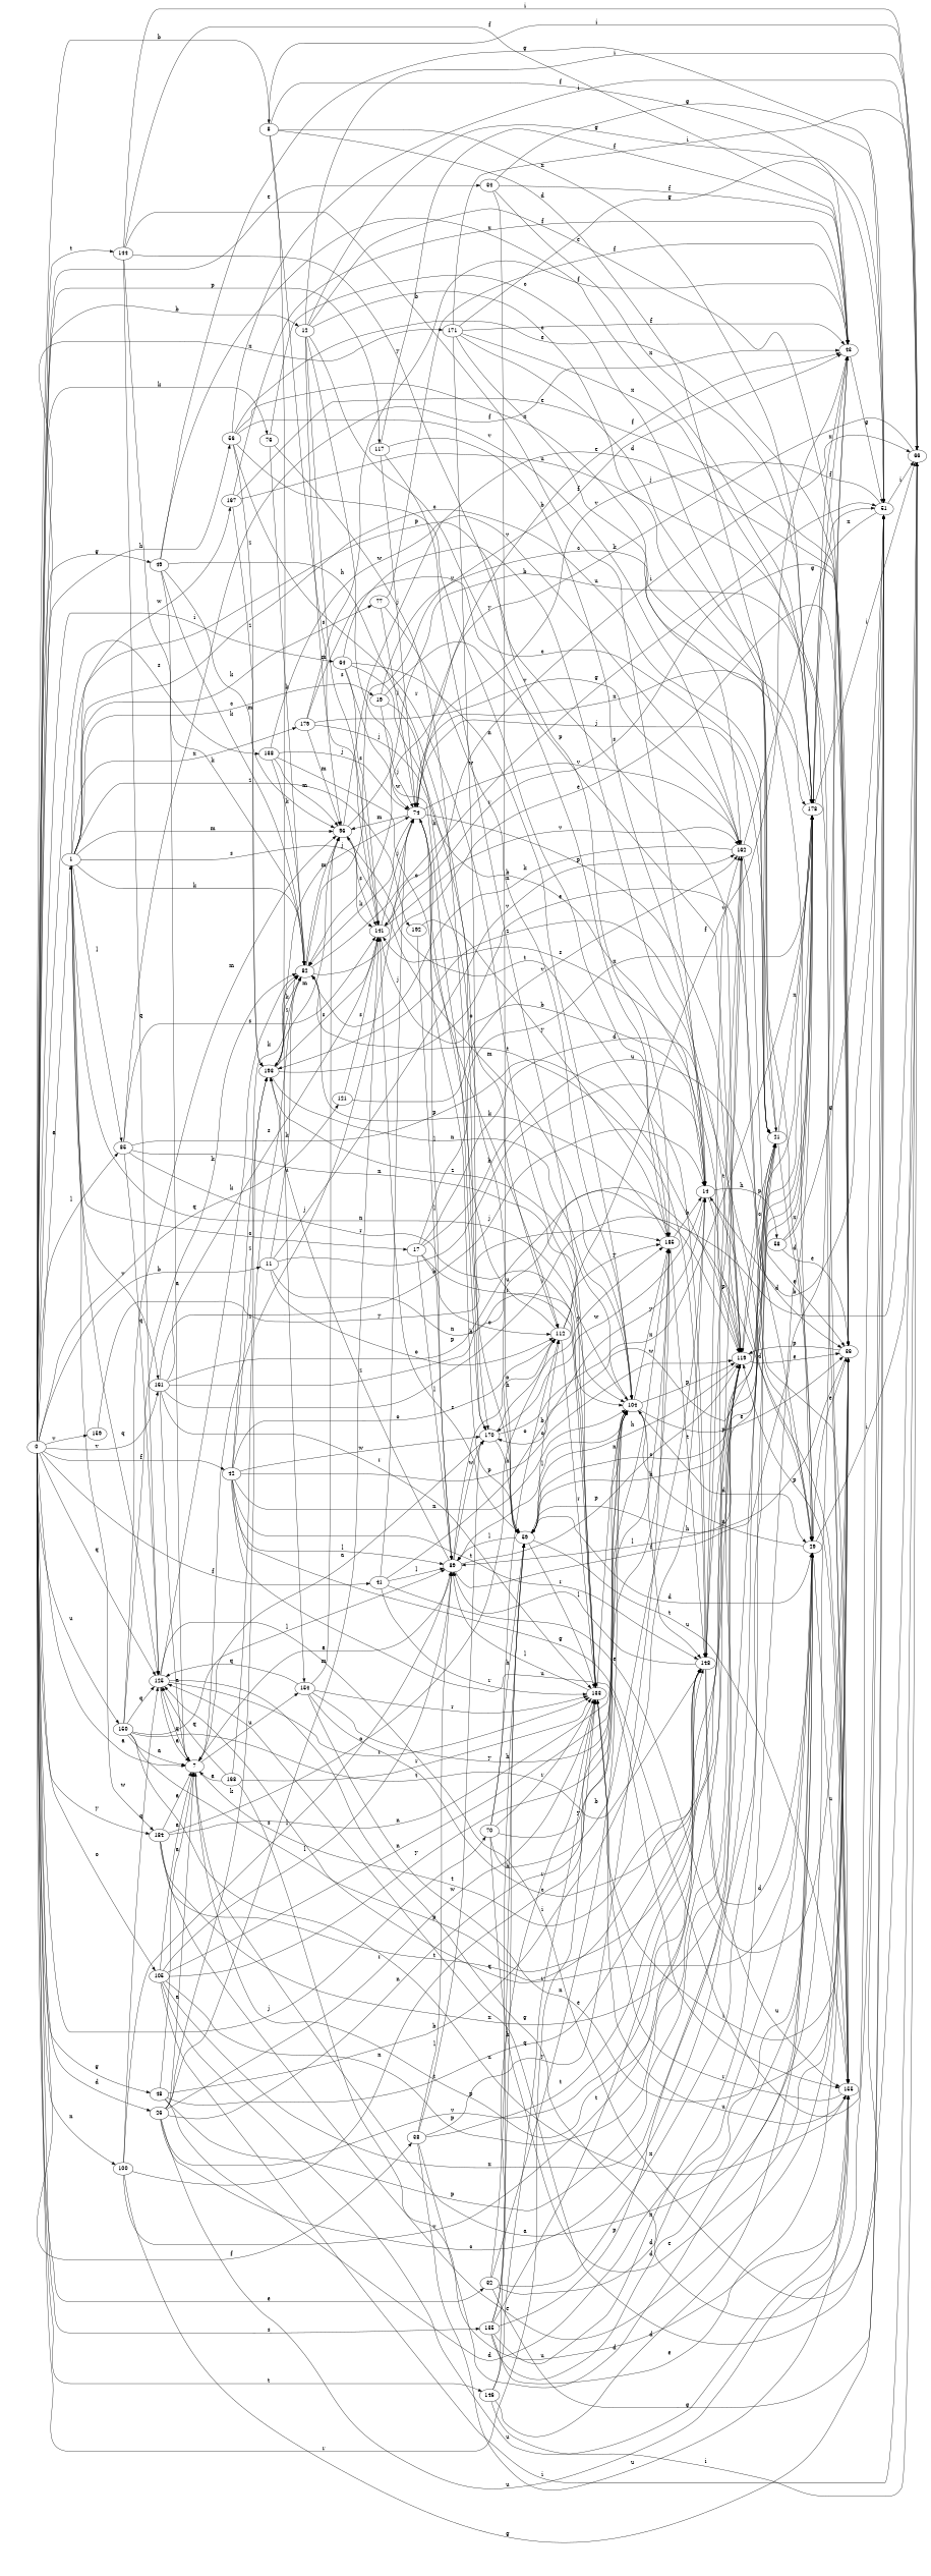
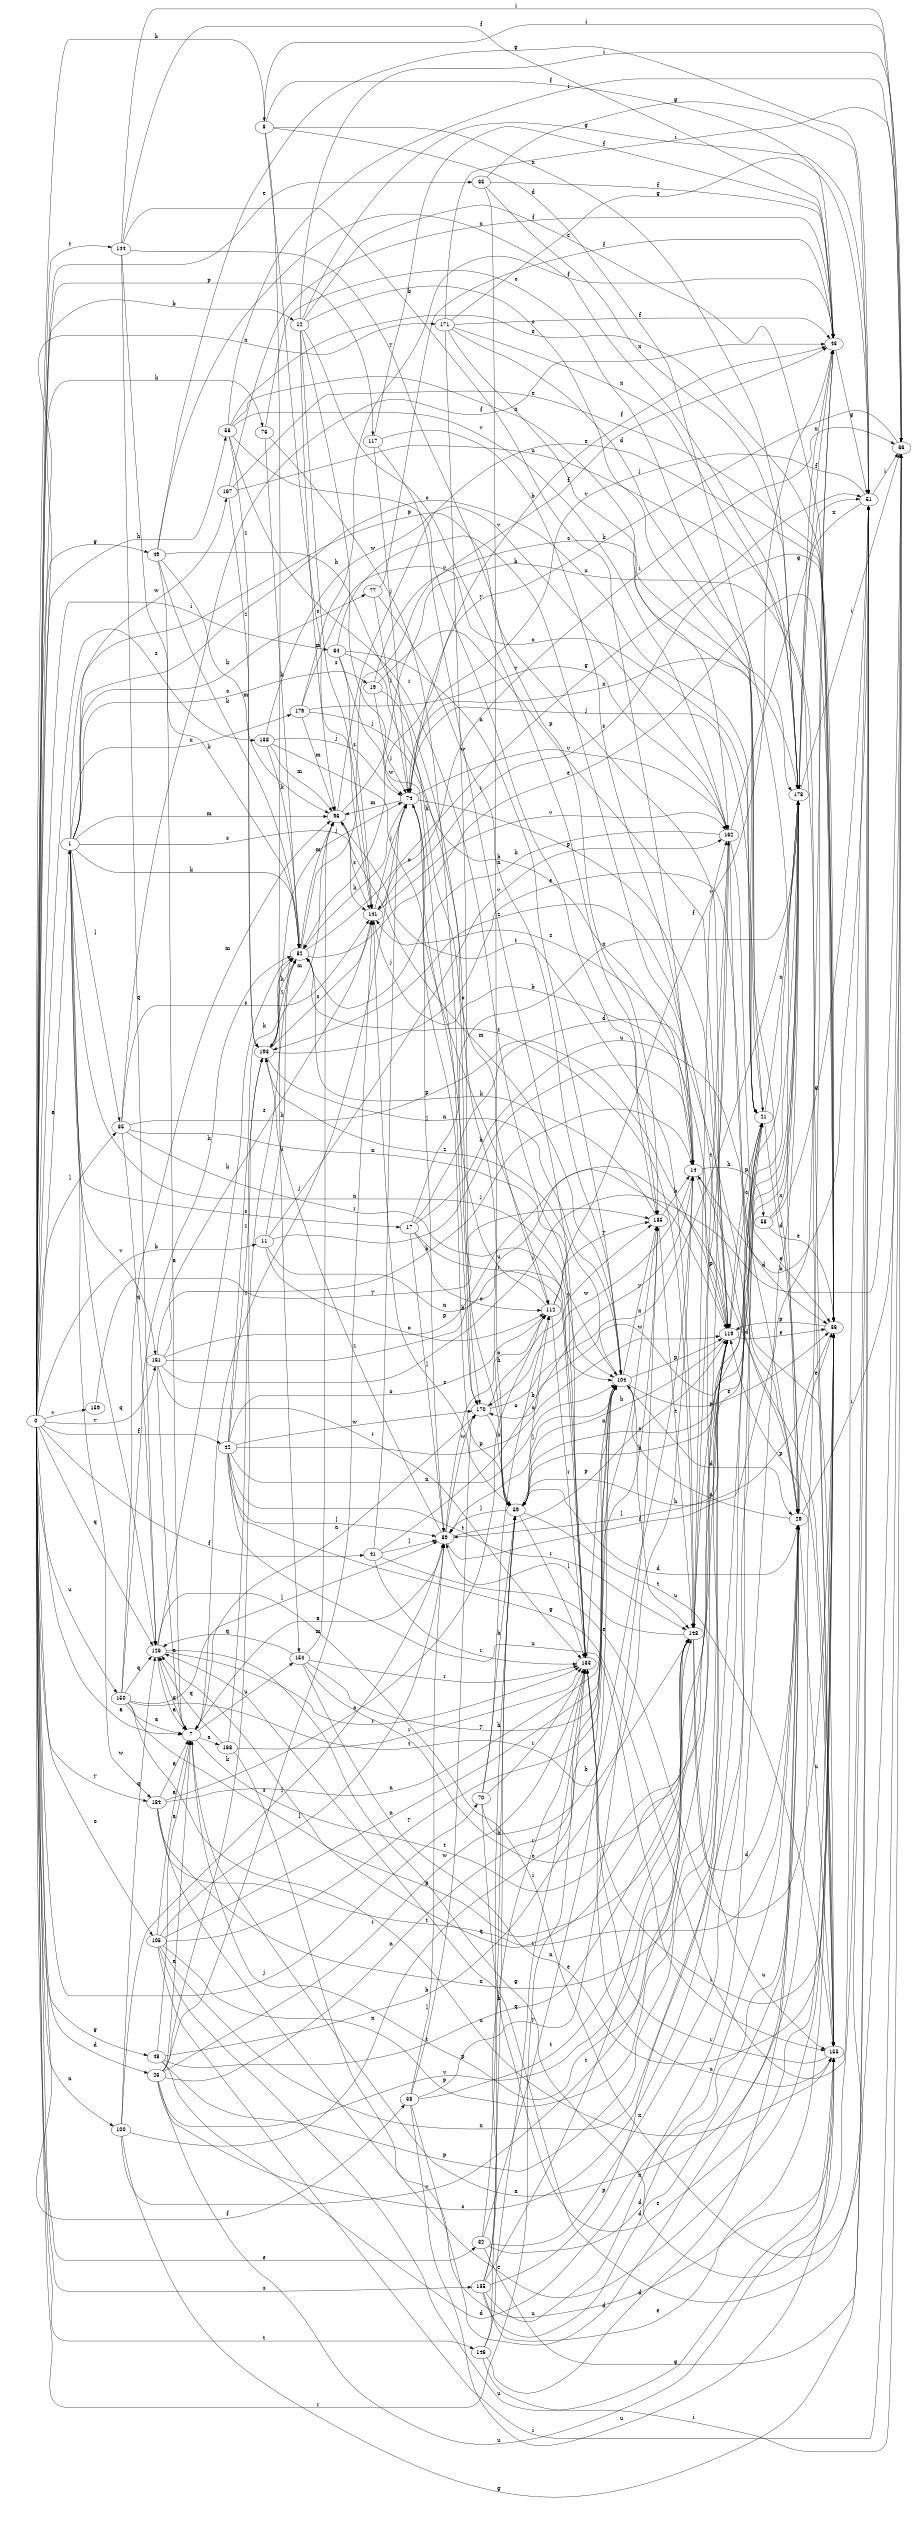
  strict digraph {
    rankdir=LR
    0
    1
    7
    8
    11
    12
    26
    32
-   34
+   34 [label=33]
    38
    41
    42
    48
    49
    56
    64
    70
    76
    85
    100
    105
    117
-   121
-   126 [label=125]
+   126
    133
    135
    138
    144
    146
    150
    159
    161
    171
    184
    17
    19
    21
    77
    82
    96
    104
    119
    141
    167
    n45 [label=179]
-   192
    74
    148
    154
    29
    43
    66
    178
    14
    112
    162
    36
    51
    170
    185
    155
    59
    89
    193
    168
    58
    0 -> 1 [label=a]
    0 -> 7 [label=a]
    0 -> 8 [label=b]
    0 -> 11 [label=b]
    0 -> 12 [label=b]
    0 -> 26 [label=d]
    0 -> 32 [label=e]
    0 -> 34 [label=e]
    0 -> 38 [label=f]
    0 -> 41 [label=f]
    0 -> 42 [label=f]
    0 -> 48 [label=g]
    0 -> 49 [label=g]
    0 -> 56 [label=h]
    0 -> 64 [label=i]
    0 -> 70 [label=j]
    0 -> 76 [label=k]
    0 -> 85 [label=l]
    0 -> 100 [label=n]
    0 -> 105 [label=o]
    0 -> 117 [label=p]
-   0 -> 121 [label=q]
    0 -> 126 [label=q]
    0 -> 133 [label=r]
    0 -> 135 [label=s]
    0 -> 138 [label=s]
    0 -> 144 [label=t]
    0 -> 146 [label=t]
    0 -> 150 [label=u]
    0 -> 159 [label=v]
    0 -> 161 [label=v]
    0 -> 171 [label=x]
    0 -> 184 [label=y]
    1 -> 85 [label=l]
    1 -> 126 [label=q]
    1 -> 161 [label=v]
    1 -> 184 [label=w]
    1 -> 17 [label=c]
    1 -> 19 [label=c]
    1 -> 21 [label=c]
    1 -> 77 [label=k]
    1 -> 82 [label=k]
    1 -> 96 [label=m]
    1 -> 104 [label=n]
    1 -> 119 [label=p]
    1 -> 141 [label=s]
    1 -> 167 [label=w]
    1 -> n45 [label=x]
-   1 -> 192 [label=z]
    7 -> 126 [label=q]
    7 -> 119 [label=p]
    7 -> 74 [label=j]
    7 -> 148 [label=t]
    7 -> 154 [label=u]
    8 -> 141 [label=s]
    8 -> 154 [label=u]
    8 -> 29 [label=d]
    8 -> 43 [label=f]
    8 -> 66 [label=i]
    8 -> 178 [label=x]
    11 -> 82 [label=k]
    11 -> 104 [label=n]
    11 -> 14 [label=b]
    11 -> 112 [label=o]
    11 -> 162 [label=v]
    12 -> 21 [label=c]
    12 -> 96 [label=m]
    12 -> 141 [label=s]
    12 -> 66 [label=i]
    12 -> 36 [label=e]
    12 -> 51 [label=g]
    12 -> 170 [label=w]
    12 -> 185 [label=y]
    26 -> 7 [label=a]
    26 -> 133 [label=r]
    26 -> 21 [label=c]
    26 -> 82 [label=k]
    26 -> 104 [label=n]
    26 -> 141 [label=s]
    26 -> 162 [label=v]
    26 -> 155 [label=u]
    32 -> 104 [label=n]
    32 -> 29 [label=d]
    32 -> 178 [label=x]
    32 -> 51 [label=g]
    32 -> 59 [label=h]
    34 -> 43 [label=f]
    34 -> 178 [label=x]
    34 -> 51 [label=g]
    34 -> 59 [label=h]
    38 -> 148 [label=t]
    38 -> 29 [label=d]
    38 -> 170 [label=w]
    38 -> 185 [label=y]
    38 -> 155 [label=u]
    38 -> 89 [label=l]
    41 -> 133 [label=r]
    41 -> 74 [label=j]
    41 -> 14 [label=b]
    41 -> 36 [label=e]
    41 -> 89 [label=l]
    42 -> 82 [label=k]
    42 -> 104 [label=n]
    42 -> 119 [label=p]
    42 -> 148 [label=t]
    42 -> 112 [label=o]
    42 -> 51 [label=g]
    42 -> 170 [label=w]
    42 -> 155 [label=u]
    42 -> 89 [label=l]
    42 -> 193 [label=z]
    48 -> 7 [label=a]
    48 -> 119 [label=p]
    48 -> 148 [label=t]
    48 -> 29 [label=d]
    48 -> 14 [label=b]
    49 -> 7 [label=a]
    49 -> 82 [label=k]
    49 -> 96 [label=m]
    49 -> 178 [label=x]
    49 -> 51 [label=g]
    49 -> 59 [label=h]
    56 -> 133 [label=r]
    56 -> 66 [label=i]
    56 -> 178 [label=x]
    56 -> 162 [label=v]
    56 -> 36 [label=e]
    56 -> 185 [label=y]
    56 -> 193 [label=z]
    64 -> 104 [label=n]
    64 -> 141 [label=s]
    64 -> 74 [label=j]
    64 -> 14 [label=b]
    64 -> 59 [label=h]
    70 -> 133 [label=r]
    70 -> 14 [label=b]
    70 -> 112 [label=o]
    70 -> 36 [label=e]
-   70 -> 185 [label=y]
    70 -> 59 [label=h]
    76 -> 21 [label=c]
    76 -> 82 [label=k]
    76 -> 170 [label=w]
    85 -> 126 [label=q]
    85 -> 133 [label=r]
    85 -> 104 [label=n]
    85 -> 119 [label=p]
    85 -> 141 [label=s]
    85 -> 43 [label=f]
    100 -> 126 [label=q]
    100 -> 104 [label=n]
    100 -> 162 [label=v]
    100 -> 51 [label=g]
    100 -> 89 [label=l]
    105 -> 7 [label=a]
    105 -> 104 [label=n]
    105 -> 119 [label=p]
    105 -> 66 [label=i]
    105 -> 178 [label=x]
    105 -> 185 [label=y]
    105 -> 155 [label=u]
    105 -> 89 [label=l]
    117 -> 133 [label=r]
    117 -> 74 [label=j]
    117 -> 43 [label=f]
    117 -> 14 [label=b]
-   121 -> 141 [label=s]
-   121 -> 162 [label=v]
    126 -> 7 [label=a]
    126 -> 133 [label=r]
    126 -> 82 [label=k]
    126 -> 66 [label=i]
    126 -> 51 [label=g]
    133 -> 104 [label=n]
    133 -> 155 [label=u]
-   133 -> 89 [label=l]
    135 -> 133 [label=r]
    135 -> 119 [label=p]
    135 -> 148 [label=t]
    135 -> 29 [label=d]
    135 -> 178 [label=x]
    135 -> 36 [label=e]
    135 -> 59 [label=h]
    138 -> 82 [label=k]
    138 -> 96 [label=m]
    138 -> 74 [label=j]
    138 -> 112 [label=o]
    138 -> 162 [label=v]
    144 -> 126 [label=q]
    144 -> 82 [label=k]
    144 -> 43 [label=f]
    144 -> 66 [label=i]
    144 -> 14 [label=b]
    144 -> 185 [label=y]
    146 -> 133 [label=r]
    146 -> 29 [label=d]
    146 -> 66 [label=i]
    146 -> 59 [label=h]
    150 -> 7 [label=a]
    150 -> 126 [label=q]
    150 -> 82 [label=k]
    150 -> 96 [label=m]
    150 -> 119 [label=p]
    150 -> 148 [label=t]
    150 -> 155 [label=u]
    150 -> 89 [label=l]
    159 -> 185 [label=y]
    161 -> 7 [label=a]
    161 -> 133 [label=r]
    161 -> 119 [label=p]
    161 -> 141 [label=s]
    161 -> 66 [label=i]
    161 -> 14 [label=b]
    161 -> 155 [label=u]
    171 -> 29 [label=d]
    171 -> 43 [label=f]
    171 -> 66 [label=i]
    171 -> 178 [label=x]
    171 -> 162 [label=v]
    171 -> 51 [label=g]
    171 -> 170 [label=w]
    184 -> 7 [label=a]
    184 -> 104 [label=n]
    184 -> 148 [label=t]
    184 -> 178 [label=x]
    184 -> 112 [label=o]
    184 -> 36 [label=e]
    17 -> 133 [label=r]
    17 -> 29 [label=d]
    17 -> 178 [label=x]
    17 -> 112 [label=o]
    17 -> 155 [label=u]
    17 -> 89 [label=l]
    19 -> 21 [label=c]
    19 -> 119 [label=p]
    19 -> 74 [label=j]
    19 -> 112 [label=o]
    21 -> 119 [label=p]
    21 -> 74 [label=j]
    21 -> 29 [label=d]
    21 -> 178 [label=x]
    21 -> 59 [label=h]
    77 -> 104 [label=n]
    77 -> 74 [label=j]
    77 -> 43 [label=f]
    82 -> 96 [label=m]
    82 -> 148 [label=t]
    82 -> 43 [label=f]
    82 -> 36 [label=e]
    82 -> 51 [label=g]
    82 -> 193 [label=z]
    96 -> 141 [label=s]
    96 -> 148 [label=t]
    96 -> 36 [label=e]
    96 -> 155 [label=u]
    104 -> 96 [label=m]
    104 -> 119 [label=p]
    104 -> 148 [label=t]
    104 -> 29 [label=d]
    104 -> 36 [label=e]
    104 -> 185 [label=y]
    104 -> 89 [label=l]
    104 -> 193 [label=z]
    119 -> 21 [label=c]
    119 -> 141 [label=s]
    119 -> 36 [label=e]
    119 -> 59 [label=h]
    119 -> 193 [label=z]
    141 -> 74 [label=j]
    141 -> 66 [label=i]
    141 -> 14 [label=b]
    141 -> 162 [label=v]
    167 -> 43 [label=f]
    167 -> 36 [label=e]
    167 -> 155 [label=u]
    167 -> 193 [label=z]
    n45 -> 21 [label=c]
    n45 -> 96 [label=m]
    n45 -> 43 [label=f]
    n45 -> 14 [label=b]
    n45 -> 162 [label=v]
-   192 -> 185 [label=y]
-   192 -> 89 [label=l]
    74 -> 82 [label=k]
    74 -> 96 [label=m]
    74 -> 119 [label=p]
    74 -> 43 [label=f]
    74 -> 178 [label=x]
    74 -> 162 [label=v]
    74 -> 59 [label=h]
    74 -> 89 [label=l]
    148 -> 119 [label=p]
    148 -> 29 [label=d]
    148 -> 162 [label=v]
    148 -> 155 [label=u]
    148 -> 89 [label=l]
    154 -> 126 [label=q]
    154 -> 133 [label=r]
    154 -> 21 [label=c]
    154 -> 96 [label=m]
    154 -> 36 [label=e]
    154 -> 185 [label=y]
    29 -> 126 [label=q]
    29 -> 104 [label=n]
    29 -> 66 [label=i]
    29 -> 36 [label=e]
    29 -> 155 [label=u]
    43 -> 7 [label=a]
    43 -> 178 [label=x]
    43 -> 51 [label=g]
    66 -> 82 [label=k]
    178 -> 43 [label=f]
    178 -> 66 [label=i]
    178 -> 170 [label=w]
    178 -> 89 [label=l]
    14 -> 119 [label=p]
    14 -> 29 [label=d]
    14 -> 170 [label=w]
    14 -> 58 [label=h]
    112 -> 133 [label=r]
    112 -> 74 [label=j]
    112 -> 43 [label=f]
    112 -> 185 [label=y]
    162 -> 82 [label=k]
    162 -> 148 [label=t]
    162 -> 29 [label=d]
    162 -> 36 [label=e]
    162 -> 51 [label=g]
    36 -> 133 [label=i]
    36 -> 119 [label=p]
    36 -> 141 [label=s]
    36 -> 59 [label=h]
    51 -> 126 [label=q]
    51 -> 74 [label=j]
    51 -> 66 [label=i]
    51 -> 178 [label=x]
    51 -> 14 [label=b]
    170 -> 7 [label=a]
    170 -> 178 [label=x]
    170 -> 185 [label=y]
    170 -> 59 [label=h]
    185 -> 82 [label=k]
    185 -> 148 [label=t]
    185 -> 14 [label=b]
    155 -> 133 [label=r]
    155 -> 119 [label=p]
    59 -> 133 [label=r]
    59 -> 21 [label=c]
    59 -> 141 [label=s]
    59 -> 29 [label=d]
    59 -> 112 [label=o]
    59 -> 155 [label=u]
    59 -> 89 [label=l]
    89 -> 7 [label=a]
    89 -> 119 [label=p]
    89 -> 43 [label=f]
    89 -> 112 [label=o]
    89 -> 170 [label=w]
    89 -> 193 [label=z]
    193 -> 82 [label=k]
    193 -> 96 [label=m]
    193 -> 104 [label=n]
    193 -> 141 [label=s]
    193 -> 74 [label=j]
    193 -> 36 [label=e]
-   168 -> 7 [label=a]
+   7 -> 168 [label=a]
    168 -> 126 [label=q]
    168 -> 133 [label=r]
    168 -> 155 [label=u]
    168 -> 193 [label=z]
    58 -> 178 [label=x]
    58 -> 36 [label=e]
    58 -> 51 [label=g]
  }
